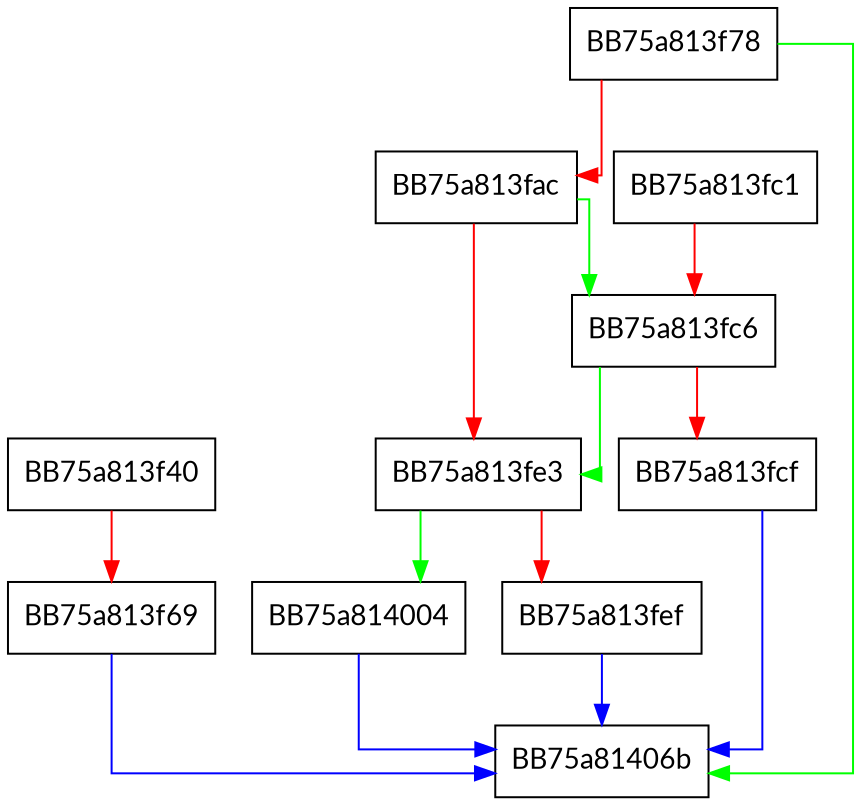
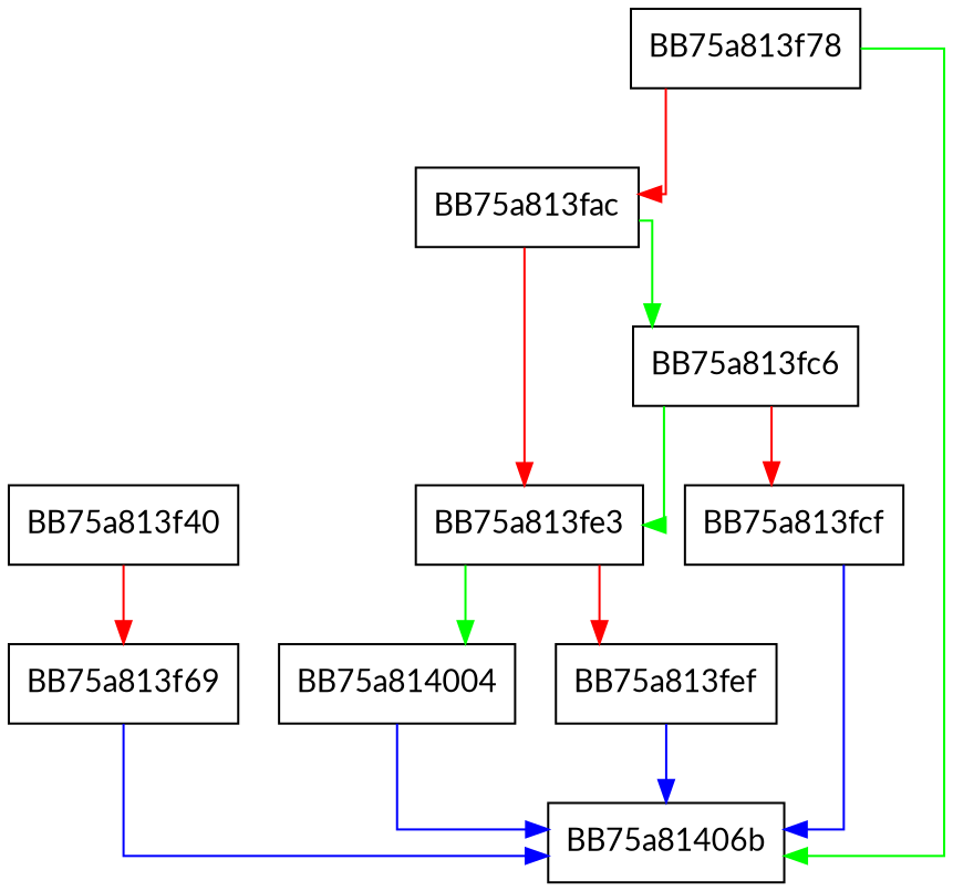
  digraph {
    fontname=Lato
    splines=ortho
    node [fontname=Lato shape=box]
    edge [color=red fontname=Lato]
    BB75a813f40
    BB75a813f69
    BB75a813f78
    BB75a81406b
    BB75a813fac
    BB75a813fc6
    BB75a813fe3
    BB75a813fcf
-   BB75a813fc1
    BB75a814004
    BB75a813fef
    BB75a813f40 -> BB75a813f69
    BB75a813f69 -> BB75a81406b [color=blue]
    BB75a813f78 -> BB75a81406b [color=green]
    BB75a813f78 -> BB75a813fac
    BB75a813fac -> BB75a813fc6 [color=green]
    BB75a813fac -> BB75a813fe3
    BB75a813fc6 -> BB75a813fe3 [color=green]
    BB75a813fc6 -> BB75a813fcf
    BB75a813fe3 -> BB75a814004 [color=green]
    BB75a813fe3 -> BB75a813fef
    BB75a813fcf -> BB75a81406b [color=blue]
-   BB75a813fc1 -> BB75a813fc6
    BB75a814004 -> BB75a81406b [color=blue]
    BB75a813fef -> BB75a81406b [color=blue]
  }
